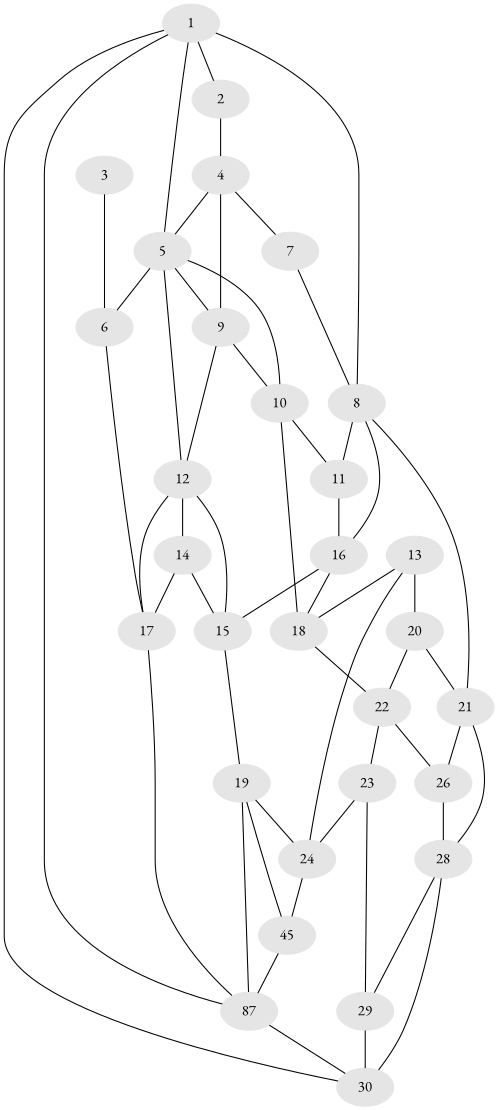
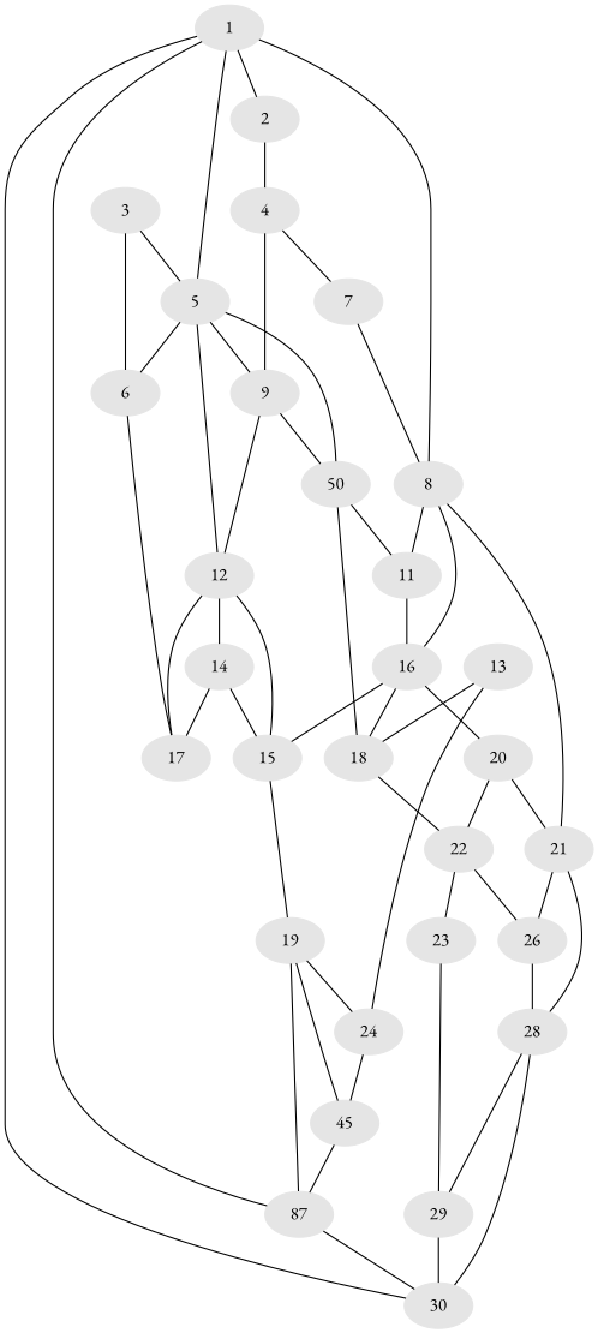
  graph {
    fontname="EB Garamond"
    node [color=gray90 fontname="EB Garamond" style=filled]
    edge [fontname="EB Garamond" weight=1.0]
    1
    2
    8
    n4 [label=87]
    30
    5
    4
    3
    6
    11
    16
    21
    7
    9
-   10
+   10 [label=50]
    12
    17
    18
    14
    15
    20
    26
    28
    22
    19
    13
    24
    n28 [label=45]
    23
    29
    1 -- 2 [weight=2.0]
    1 -- 8
    1 -- n4
    1 -- 30
    1 -- 5
    2 -- 4 [weight=2.0]
    8 -- 11
    8 -- 16
    8 -- 21
    n4 -- 30 [weight=2.0]
    5 -- 6
    5 -- 9
    5 -- 10
    5 -- 12
    4 -- 7 [weight=2.0]
    4 -- 9
-   4 -- 5
+   3 -- 5
    3 -- 6 [weight=2.0]
    6 -- 17
    11 -- 16 [weight=2.0]
    16 -- 18 [weight=2.0]
    16 -- 15
-   13 -- 20
+   16 -- 20
    21 -- 26
    21 -- 28
    7 -- 8 [weight=2.0]
    9 -- 10
    9 -- 12
    10 -- 11
    10 -- 18
    12 -- 17
    12 -- 14 [weight=2.0]
    12 -- 15
-   17 -- n4
    18 -- 22
    14 -- 17 [weight=2.0]
    14 -- 15 [weight=2.0]
    15 -- 19
    20 -- 21
    20 -- 22
    26 -- 28 [weight=2.0]
    28 -- 30
    28 -- 29 [weight=2.0]
    22 -- 26
    22 -- 23
    19 -- n4
    19 -- 24
    19 -- n28
    13 -- 18
    13 -- 24
    24 -- n28 [weight=2.0]
    n28 -- n4
-   23 -- 24
    23 -- 29
    29 -- 30 [weight=3.0]
  }
